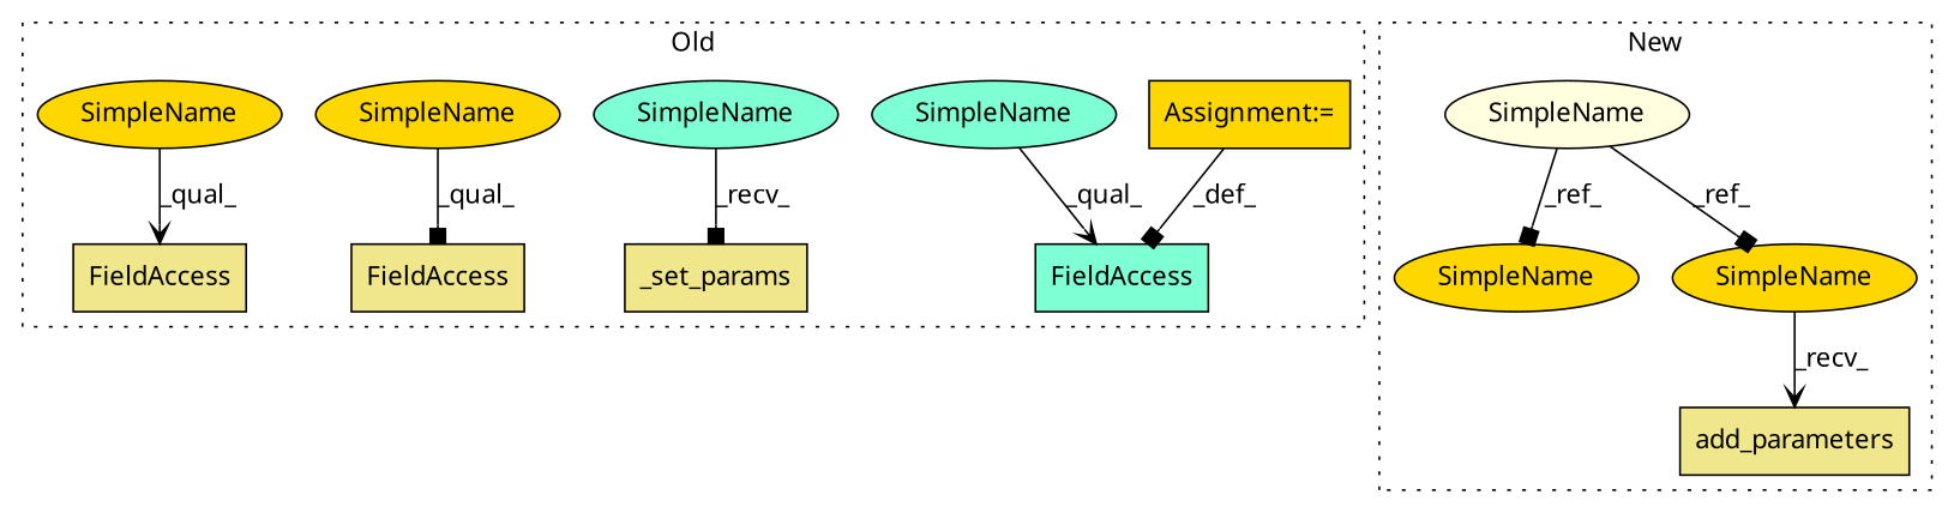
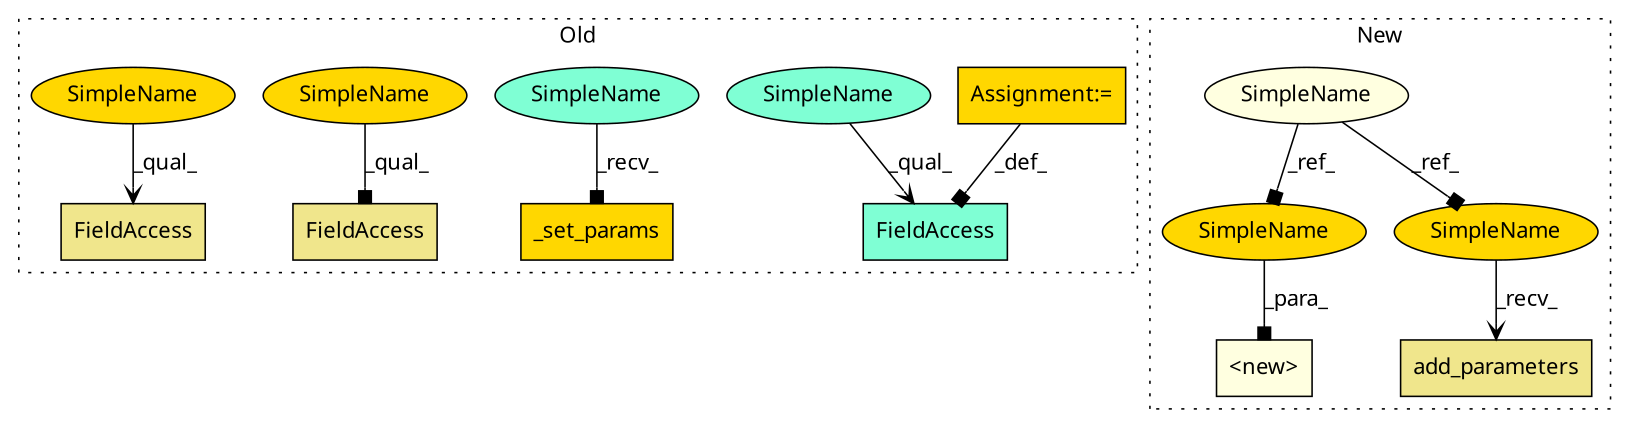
  digraph {
    fontname="Noto Sans"
    node [a=42 fillcolor=gold fontname="Noto Sans" l=4 s=747 shape=box style=filled]
    edge [arrowhead=box fontname="Noto Sans"]
-   n1 [a=32 fillcolor=khaki l="12,1" label=_set_params s="1047,1078"]
+   n1 [a=32 l="12,1" label=_set_params s="1047,1078"]
    n2 [a=22 fillcolor=khaki l=15 label=FieldAccess]
    n3 [a=22 fillcolor=khaki l=15 label=FieldAccess s=363]
    n4 [a=22 fillcolor=aquamarine l=9 label=FieldAccess s=388]
    n5 [a=7 l=1 label="Assignment:=" s=397]
    n6 [fillcolor=aquamarine label=SimpleName s=388 shape=ellipse]
    n7 [fillcolor=aquamarine label=SimpleName s=1042 shape=ellipse]
    n8 [label=SimpleName shape=ellipse]
    n9 [label=SimpleName s=363 shape=ellipse]
    n10 [a=32 fillcolor=khaki l="15,1" label=add_parameters s="988,1017"]
    n11 [fillcolor=lightyellow label=SimpleName s=240 shape=ellipse]
+   n12 [a=46 fillcolor=lightyellow l="6,2" label="<new>" s="322,339"]
    n13 [label=SimpleName s=335 shape=ellipse]
    n14 [label=SimpleName s=983 shape=ellipse]
    subgraph cluster_1 {
      label=Old
      style=dotted
      n1
      n2
      n3
      n4
      n5
      n6
      n7
      n8
      n9
    }
    subgraph cluster_2 {
      label=New
      style=dotted
      n10
      n11
+     n12
      n13
      n14
    }
    n5 -> n4 [label=_def_]
    n6 -> n4 [arrowhead=vee label=_qual_]
    n7 -> n1 [label=_recv_]
    n8 -> n2 [label=_qual_]
    n9 -> n3 [arrowhead=vee label=_qual_]
    n11 -> n13 [label=_ref_]
    n11 -> n14 [label=_ref_]
+   n13 -> n12 [label=_para_]
    n14 -> n10 [arrowhead=vee label=_recv_]
  }
